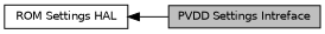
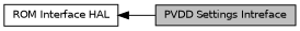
  digraph {
    rankdir=LR
    node [color=black fontname=Helvetica fontsize=10 shape=record style=filled]
    n1 [fillcolor=grey75 fontcolor=black height=0.2 label="PVDD Settings Intreface" width=0.4]
-   n2 [fillcolor=white height=0.2 label="ROM Settings HAL" width=0.4]
+   n2 [fillcolor=white height=0.2 label="ROM Interface HAL" width=0.4]
    n2 -> n1 [dir=back fontname=Helvetica fontsize=10 labelfontname=Helvetica labelfontsize=10 shape=plaintext style=solid]
  }
